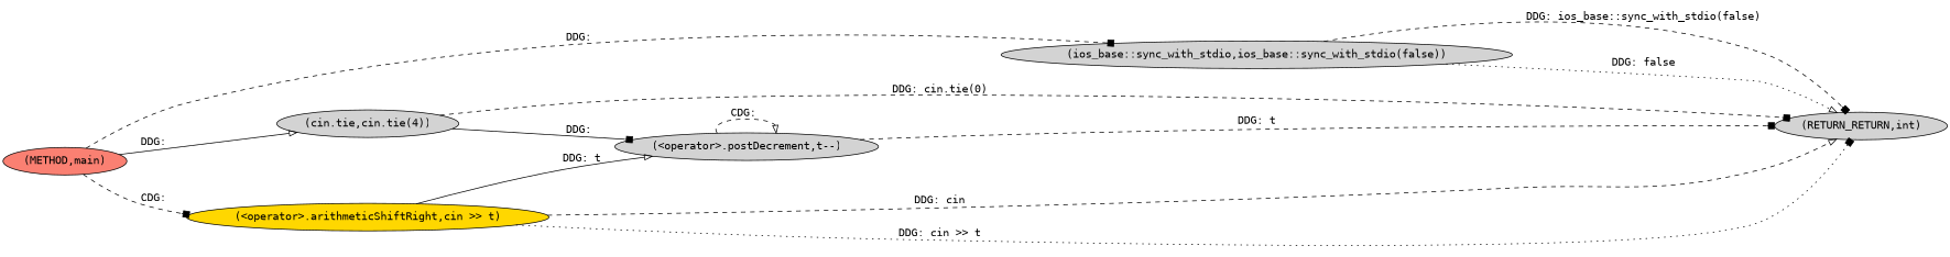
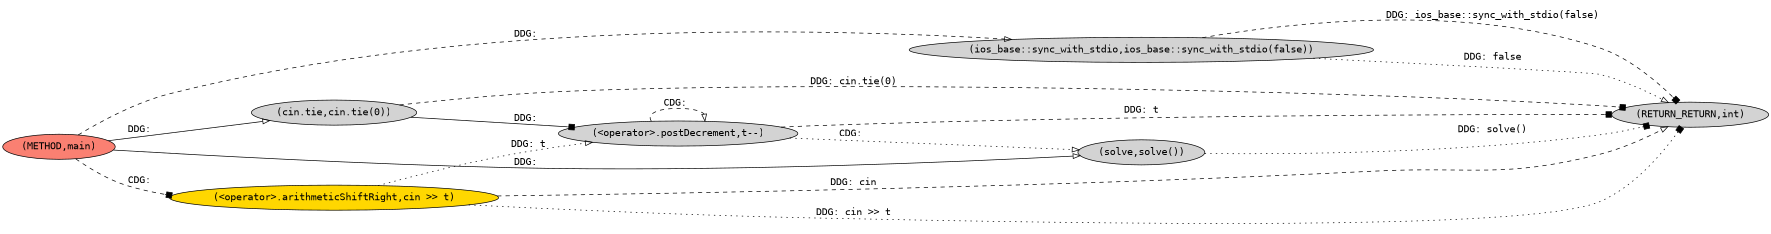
  digraph {
    fontname="DejaVu Sans Mono"
    rankdir=LR
    node [fillcolor=lightgrey fontname="DejaVu Sans Mono" style=filled]
    edge [arrowhead=box fontname="DejaVu Sans Mono" style=dashed]
    n1 [fillcolor=salmon label="(METHOD,main)"]
    n2 [label="(ios_base::sync_with_stdio,ios_base::sync_with_stdio(false))"]
-   n3 [label="(cin.tie,cin.tie(4))"]
+   n3 [label="(cin.tie,cin.tie(0))"]
    n4 [fillcolor=gold label="(<operator>.arithmeticShiftRight,cin >> t)"]
+   n5 [label="(solve,solve())"]
    n6 [label="(RETURN_RETURN,int)"]
    n7 [label="(<operator>.postDecrement,t--)"]
-   n1 -> n2 [label="DDG: "]
+   n1 -> n2 [arrowhead=onormal label="DDG: "]
    n1 -> n3 [arrowhead=onormal label="DDG: " style=solid]
    n1 -> n4 [label="CDG: "]
+   n1 -> n5 [arrowhead=onormal label="DDG: " style=solid]
    n2 -> n6 [label="DDG: ios_base::sync_with_stdio(false)"]
    n2 -> n6 [arrowhead=onormal label="DDG: false" style=dotted]
    n3 -> n6 [label="DDG: cin.tie(0)"]
    n3 -> n7 [label="DDG: " style=solid]
    n4 -> n6 [label="DDG: cin >> t" style=dotted]
    n4 -> n6 [arrowhead=onormal label="DDG: cin"]
-   n4 -> n7 [arrowhead=onormal label="DDG: t" style=solid]
+   n4 -> n7 [arrowhead=onormal label="DDG: t" style=dotted]
+   n5 -> n6 [label="DDG: solve()" style=dotted]
+   n7 -> n5 [arrowhead=onormal label="CDG: " style=dotted]
    n7 -> n6 [label="DDG: t"]
    n7 -> n7 [arrowhead=onormal label="CDG: "]
  }
